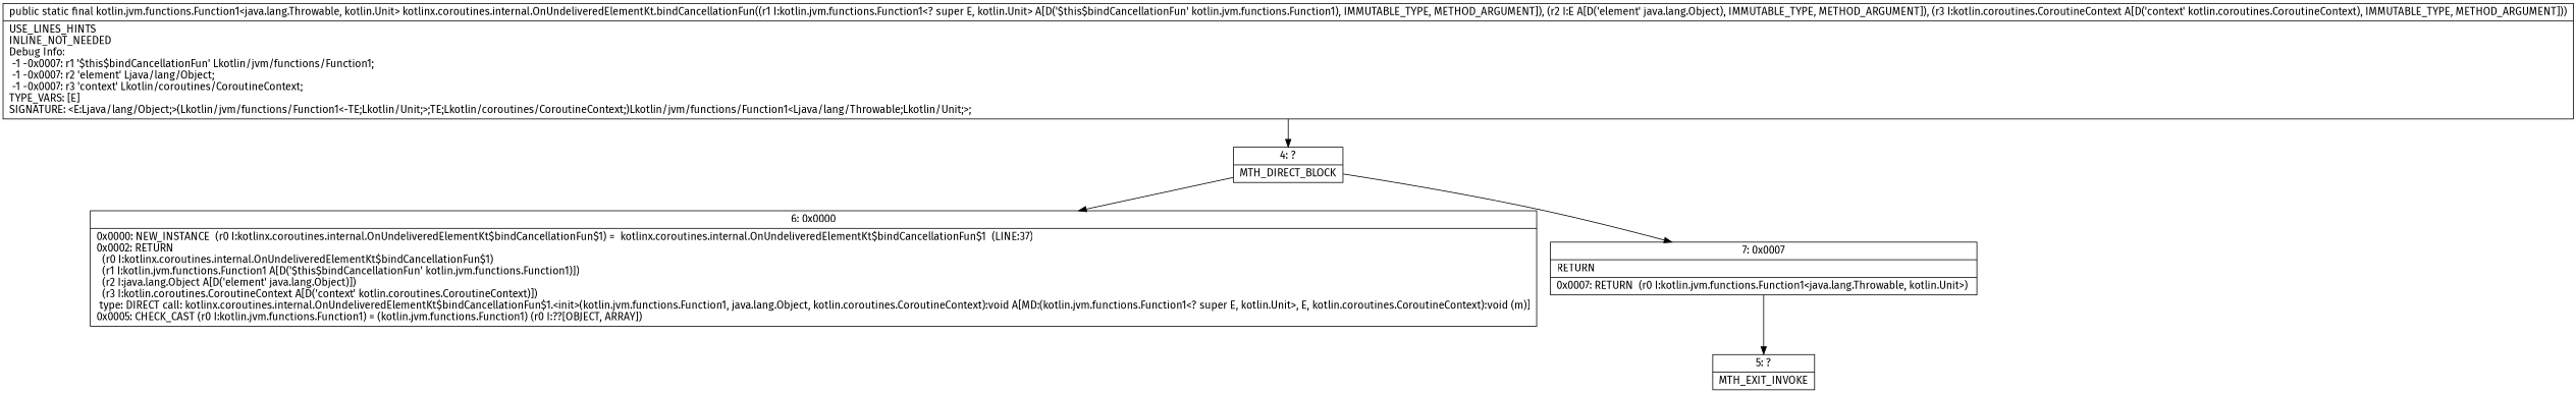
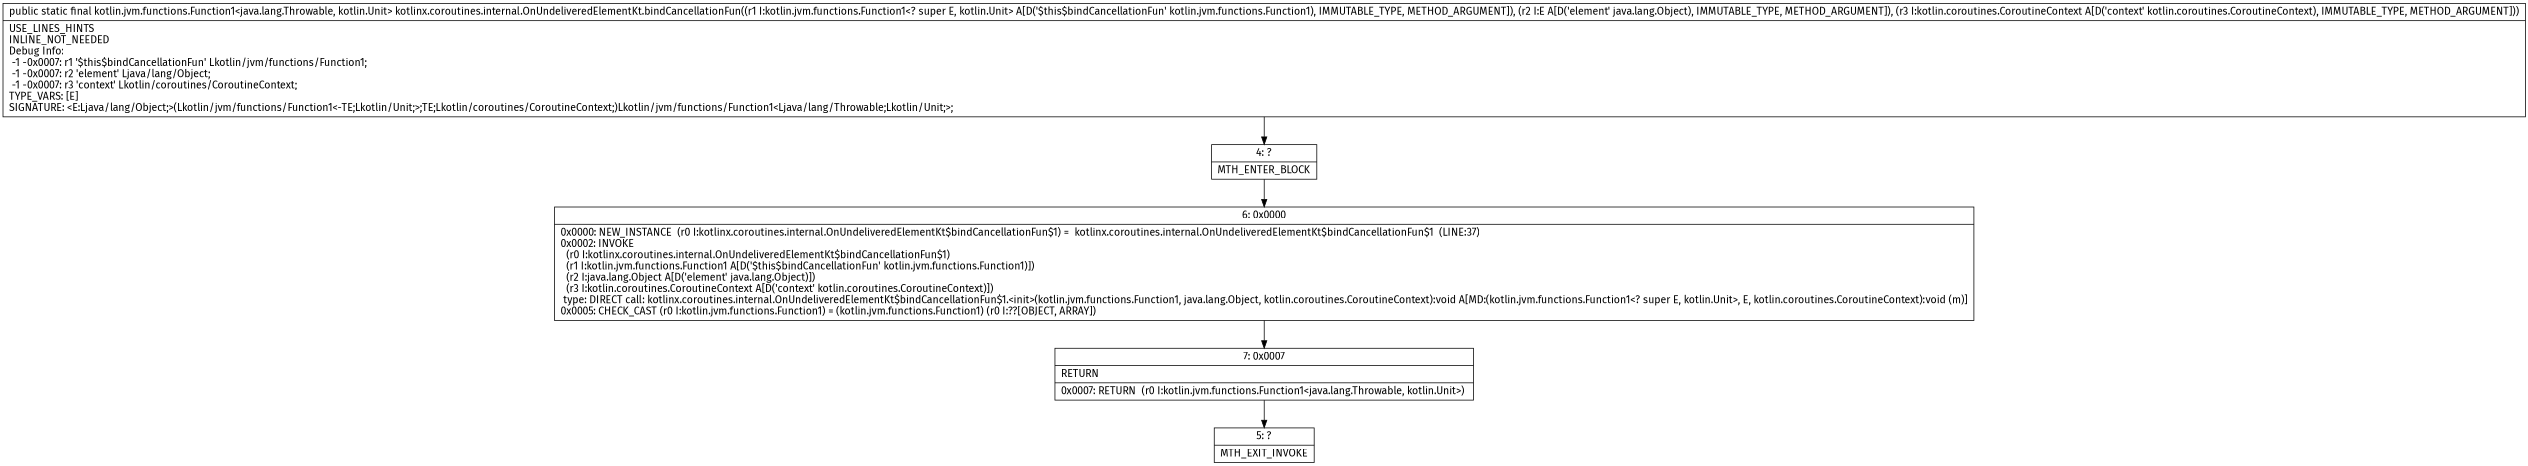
  digraph {
    fontname="Fira Sans"
    node [fontname="Fira Sans" shape=record]
    edge [fontname="Fira Sans"]
-   n1 [label="{4\:\ ?|MTH_DIRECT_BLOCK\l}"]
-   n2 [label="{6\:\ 0x0000|0x0000: NEW_INSTANCE  (r0 I:kotlinx.coroutines.internal.OnUndeliveredElementKt$bindCancellationFun$1) =  kotlinx.coroutines.internal.OnUndeliveredElementKt$bindCancellationFun$1  (LINE:37)\l0x0002: RETURN  \l  (r0 I:kotlinx.coroutines.internal.OnUndeliveredElementKt$bindCancellationFun$1)\l  (r1 I:kotlin.jvm.functions.Function1 A[D('$this$bindCancellationFun' kotlin.jvm.functions.Function1)])\l  (r2 I:java.lang.Object A[D('element' java.lang.Object)])\l  (r3 I:kotlin.coroutines.CoroutineContext A[D('context' kotlin.coroutines.CoroutineContext)])\l type: DIRECT call: kotlinx.coroutines.internal.OnUndeliveredElementKt$bindCancellationFun$1.\<init\>(kotlin.jvm.functions.Function1, java.lang.Object, kotlin.coroutines.CoroutineContext):void A[MD:(kotlin.jvm.functions.Function1\<? super E, kotlin.Unit\>, E, kotlin.coroutines.CoroutineContext):void (m)]\l0x0005: CHECK_CAST (r0 I:kotlin.jvm.functions.Function1) = (kotlin.jvm.functions.Function1) (r0 I:??[OBJECT, ARRAY]) \l}"]
+   n1 [label="{4\:\ ?|MTH_ENTER_BLOCK\l}"]
+   n2 [label="{6\:\ 0x0000|0x0000: NEW_INSTANCE  (r0 I:kotlinx.coroutines.internal.OnUndeliveredElementKt$bindCancellationFun$1) =  kotlinx.coroutines.internal.OnUndeliveredElementKt$bindCancellationFun$1  (LINE:37)\l0x0002: INVOKE  \l  (r0 I:kotlinx.coroutines.internal.OnUndeliveredElementKt$bindCancellationFun$1)\l  (r1 I:kotlin.jvm.functions.Function1 A[D('$this$bindCancellationFun' kotlin.jvm.functions.Function1)])\l  (r2 I:java.lang.Object A[D('element' java.lang.Object)])\l  (r3 I:kotlin.coroutines.CoroutineContext A[D('context' kotlin.coroutines.CoroutineContext)])\l type: DIRECT call: kotlinx.coroutines.internal.OnUndeliveredElementKt$bindCancellationFun$1.\<init\>(kotlin.jvm.functions.Function1, java.lang.Object, kotlin.coroutines.CoroutineContext):void A[MD:(kotlin.jvm.functions.Function1\<? super E, kotlin.Unit\>, E, kotlin.coroutines.CoroutineContext):void (m)]\l0x0005: CHECK_CAST (r0 I:kotlin.jvm.functions.Function1) = (kotlin.jvm.functions.Function1) (r0 I:??[OBJECT, ARRAY]) \l}"]
    n3 [label="{7\:\ 0x0007|RETURN\l|0x0007: RETURN  (r0 I:kotlin.jvm.functions.Function1\<java.lang.Throwable, kotlin.Unit\>) \l}"]
    n4 [label="{5\:\ ?|MTH_EXIT_INVOKE\l}"]
    n5 [label="{public static final kotlin.jvm.functions.Function1\<java.lang.Throwable, kotlin.Unit\> kotlinx.coroutines.internal.OnUndeliveredElementKt.bindCancellationFun((r1 I:kotlin.jvm.functions.Function1\<? super E, kotlin.Unit\> A[D('$this$bindCancellationFun' kotlin.jvm.functions.Function1), IMMUTABLE_TYPE, METHOD_ARGUMENT]), (r2 I:E A[D('element' java.lang.Object), IMMUTABLE_TYPE, METHOD_ARGUMENT]), (r3 I:kotlin.coroutines.CoroutineContext A[D('context' kotlin.coroutines.CoroutineContext), IMMUTABLE_TYPE, METHOD_ARGUMENT]))  | USE_LINES_HINTS\lINLINE_NOT_NEEDED\lDebug Info:\l  \-1 \-0x0007: r1 '$this$bindCancellationFun' Lkotlin\/jvm\/functions\/Function1;\l  \-1 \-0x0007: r2 'element' Ljava\/lang\/Object;\l  \-1 \-0x0007: r3 'context' Lkotlin\/coroutines\/CoroutineContext;\lTYPE_VARS: [E]\lSIGNATURE: \<E:Ljava\/lang\/Object;\>(Lkotlin\/jvm\/functions\/Function1\<\-TE;Lkotlin\/Unit;\>;TE;Lkotlin\/coroutines\/CoroutineContext;)Lkotlin\/jvm\/functions\/Function1\<Ljava\/lang\/Throwable;Lkotlin\/Unit;\>;\l}"]
    n1 -> n2
-   n1 -> n3
+   n2 -> n3
    n3 -> n4
    n5 -> n1
  }
